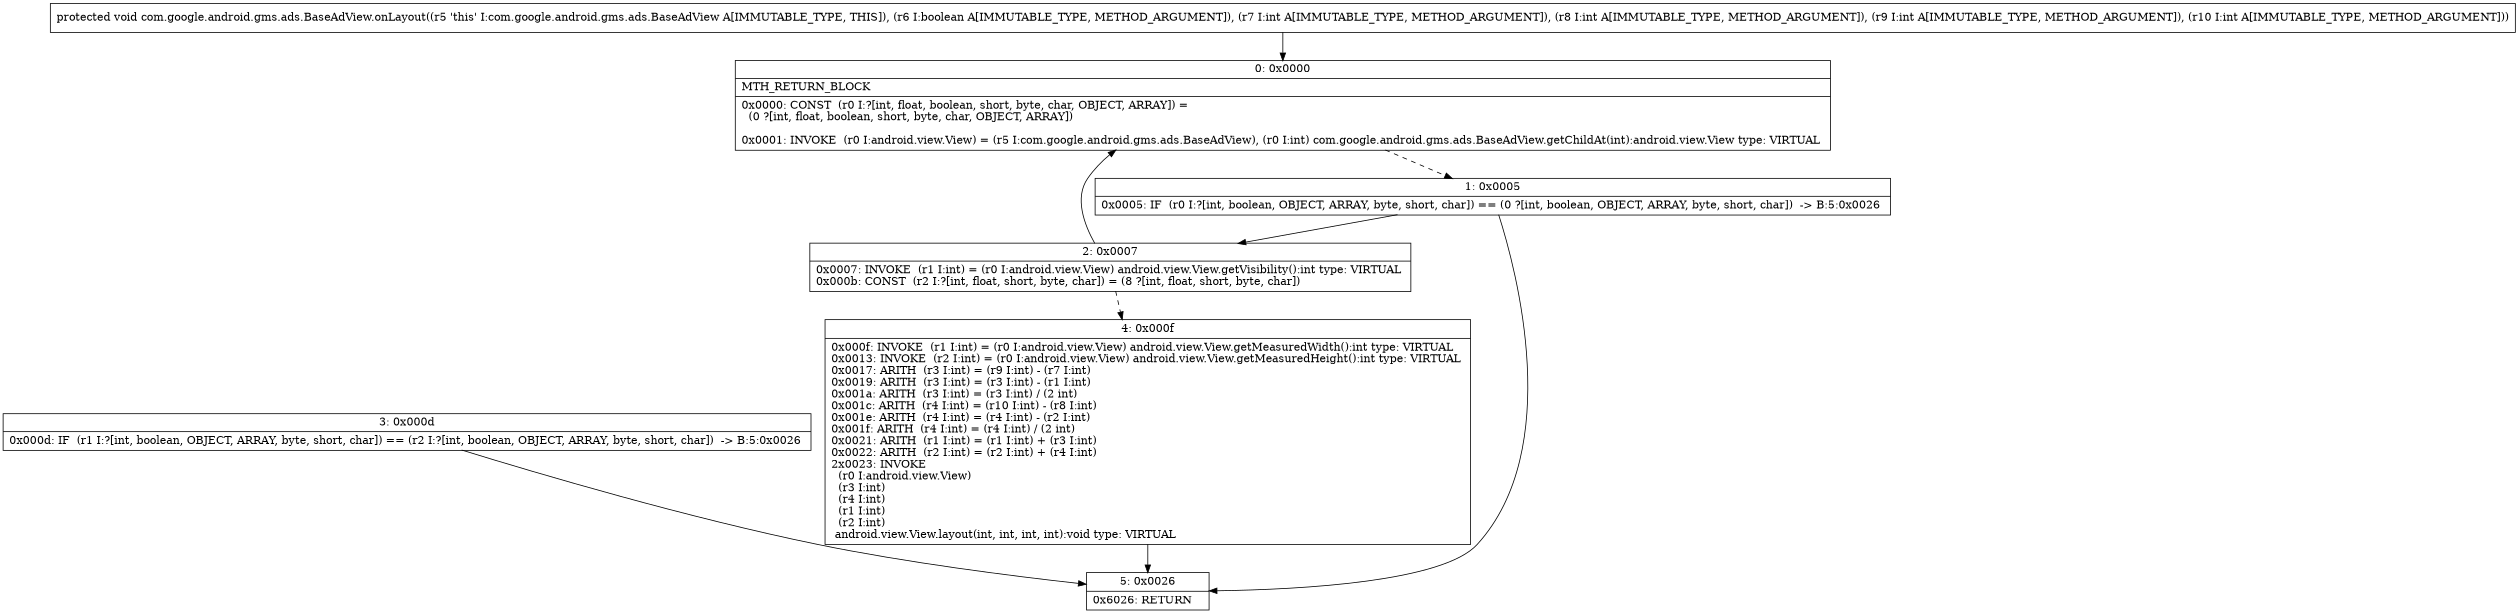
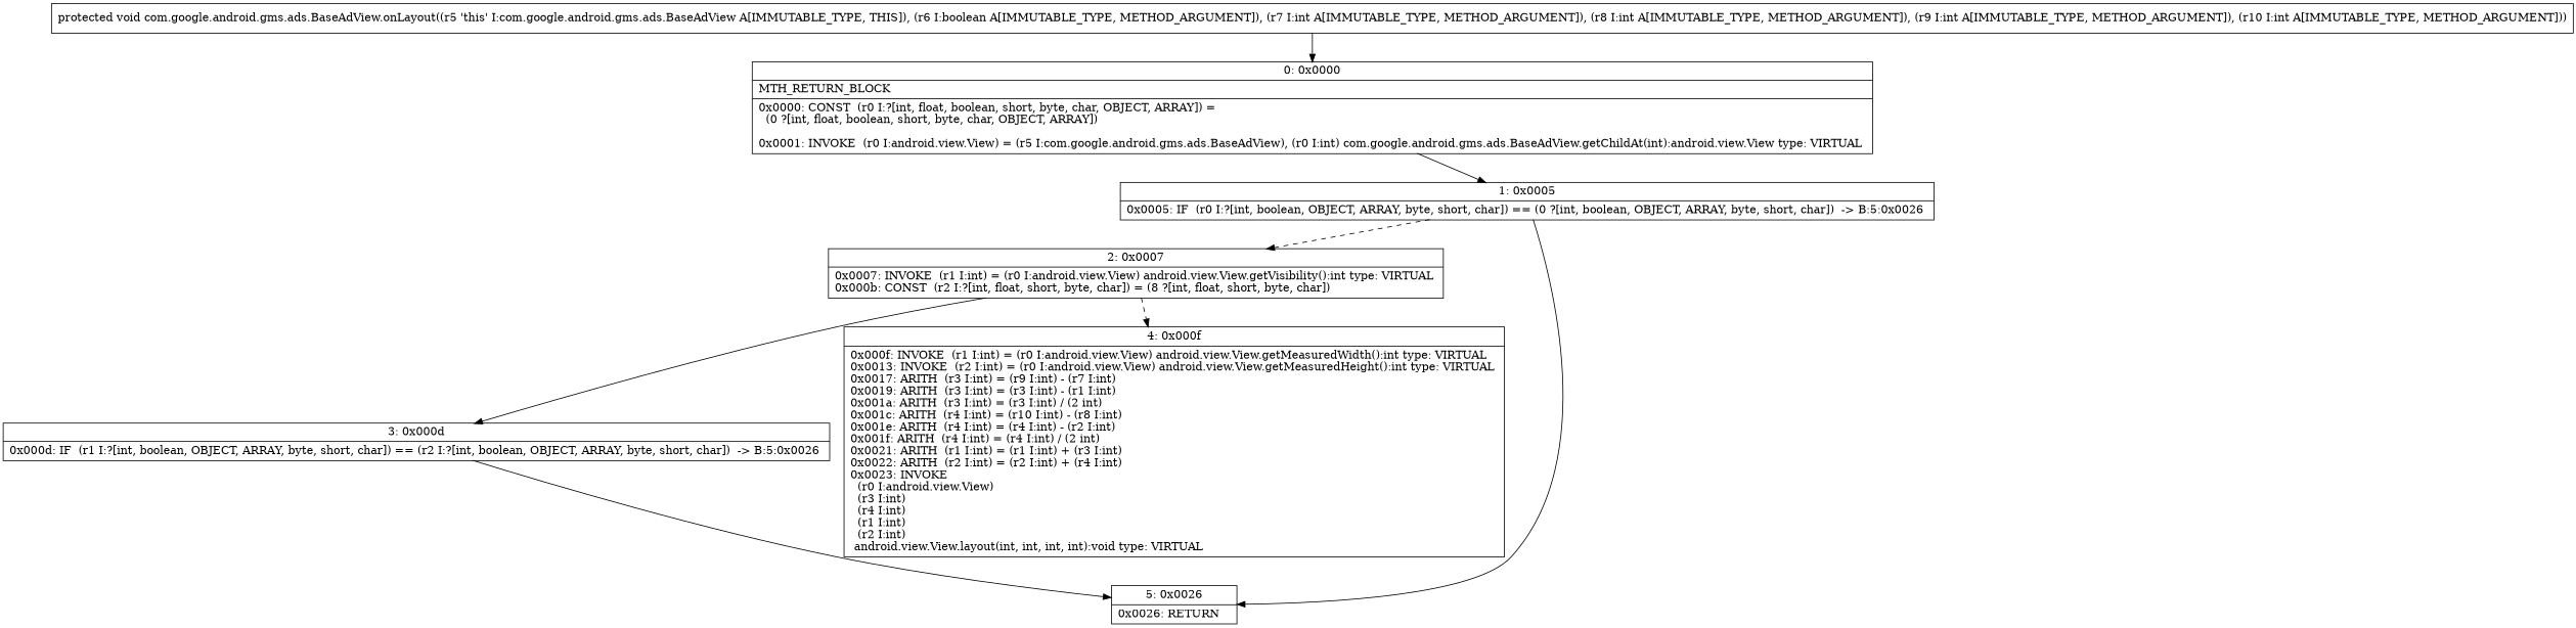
  digraph {
    node [shape=record]
    n1 [label="{0\:\ 0x0000|MTH_RETURN_BLOCK\l|0x0000: CONST  (r0 I:?[int, float, boolean, short, byte, char, OBJECT, ARRAY]) = \l  (0 ?[int, float, boolean, short, byte, char, OBJECT, ARRAY])\l \l0x0001: INVOKE  (r0 I:android.view.View) = (r5 I:com.google.android.gms.ads.BaseAdView), (r0 I:int) com.google.android.gms.ads.BaseAdView.getChildAt(int):android.view.View type: VIRTUAL \l}"]
    n2 [label="{1\:\ 0x0005|0x0005: IF  (r0 I:?[int, boolean, OBJECT, ARRAY, byte, short, char]) == (0 ?[int, boolean, OBJECT, ARRAY, byte, short, char])  \-\> B:5:0x0026 \l}"]
    n3 [label="{2\:\ 0x0007|0x0007: INVOKE  (r1 I:int) = (r0 I:android.view.View) android.view.View.getVisibility():int type: VIRTUAL \l0x000b: CONST  (r2 I:?[int, float, short, byte, char]) = (8 ?[int, float, short, byte, char]) \l}"]
-   n4 [label="{5\:\ 0x0026|0x6026: RETURN   \l}"]
+   n4 [label="{5\:\ 0x0026|0x0026: RETURN   \l}"]
    n5 [label="{3\:\ 0x000d|0x000d: IF  (r1 I:?[int, boolean, OBJECT, ARRAY, byte, short, char]) == (r2 I:?[int, boolean, OBJECT, ARRAY, byte, short, char])  \-\> B:5:0x0026 \l}"]
-   n6 [label="{4\:\ 0x000f|0x000f: INVOKE  (r1 I:int) = (r0 I:android.view.View) android.view.View.getMeasuredWidth():int type: VIRTUAL \l0x0013: INVOKE  (r2 I:int) = (r0 I:android.view.View) android.view.View.getMeasuredHeight():int type: VIRTUAL \l0x0017: ARITH  (r3 I:int) = (r9 I:int) \- (r7 I:int) \l0x0019: ARITH  (r3 I:int) = (r3 I:int) \- (r1 I:int) \l0x001a: ARITH  (r3 I:int) = (r3 I:int) \/ (2 int) \l0x001c: ARITH  (r4 I:int) = (r10 I:int) \- (r8 I:int) \l0x001e: ARITH  (r4 I:int) = (r4 I:int) \- (r2 I:int) \l0x001f: ARITH  (r4 I:int) = (r4 I:int) \/ (2 int) \l0x0021: ARITH  (r1 I:int) = (r1 I:int) + (r3 I:int) \l0x0022: ARITH  (r2 I:int) = (r2 I:int) + (r4 I:int) \l2x0023: INVOKE  \l  (r0 I:android.view.View)\l  (r3 I:int)\l  (r4 I:int)\l  (r1 I:int)\l  (r2 I:int)\l android.view.View.layout(int, int, int, int):void type: VIRTUAL \l}"]
+   n6 [label="{4\:\ 0x000f|0x000f: INVOKE  (r1 I:int) = (r0 I:android.view.View) android.view.View.getMeasuredWidth():int type: VIRTUAL \l0x0013: INVOKE  (r2 I:int) = (r0 I:android.view.View) android.view.View.getMeasuredHeight():int type: VIRTUAL \l0x0017: ARITH  (r3 I:int) = (r9 I:int) \- (r7 I:int) \l0x0019: ARITH  (r3 I:int) = (r3 I:int) \- (r1 I:int) \l0x001a: ARITH  (r3 I:int) = (r3 I:int) \/ (2 int) \l0x001c: ARITH  (r4 I:int) = (r10 I:int) \- (r8 I:int) \l0x001e: ARITH  (r4 I:int) = (r4 I:int) \- (r2 I:int) \l0x001f: ARITH  (r4 I:int) = (r4 I:int) \/ (2 int) \l0x0021: ARITH  (r1 I:int) = (r1 I:int) + (r3 I:int) \l0x0022: ARITH  (r2 I:int) = (r2 I:int) + (r4 I:int) \l0x0023: INVOKE  \l  (r0 I:android.view.View)\l  (r3 I:int)\l  (r4 I:int)\l  (r1 I:int)\l  (r2 I:int)\l android.view.View.layout(int, int, int, int):void type: VIRTUAL \l}"]
    n7 [label="{protected void com.google.android.gms.ads.BaseAdView.onLayout((r5 'this' I:com.google.android.gms.ads.BaseAdView A[IMMUTABLE_TYPE, THIS]), (r6 I:boolean A[IMMUTABLE_TYPE, METHOD_ARGUMENT]), (r7 I:int A[IMMUTABLE_TYPE, METHOD_ARGUMENT]), (r8 I:int A[IMMUTABLE_TYPE, METHOD_ARGUMENT]), (r9 I:int A[IMMUTABLE_TYPE, METHOD_ARGUMENT]), (r10 I:int A[IMMUTABLE_TYPE, METHOD_ARGUMENT])) }"]
-   n1 -> n2 [style=dashed]
-   n2 -> n3 [style=solid]
+   n1 -> n2
+   n2 -> n3 [style=dashed]
    n2 -> n4
-   n3 -> n1
+   n3 -> n5
    n3 -> n6 [style=dashed]
    n5 -> n4
-   n6 -> n4
    n7 -> n1
  }
